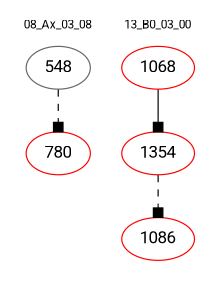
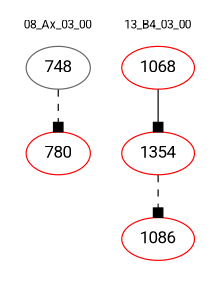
  digraph {
    fontname=Roboto
    node [color=red fontname=Roboto]
    edge [arrowhead=box color=black fontname=Roboto style=dashed]
-   n1 [color=gray40 label=548]
+   n1 [color=gray40 label=748]
    n2 [label=780]
    n3 [label=1068]
    n4 [label=1354]
    n5 [label=1086]
    subgraph cluster_1 {
      color=white
      fontsize=10
-     label="08_Ax_03_08"
+     label="08_Ax_03_00"
      n1
      n2
    }
    subgraph cluster_2 {
      color=white
      fontsize=10
-     label="13_B0_03_00"
+     label="13_B4_03_00"
      n3
      n4
      n5
    }
    n1 -> n2
    n3 -> n4 [style=solid]
    n4 -> n5
  }
